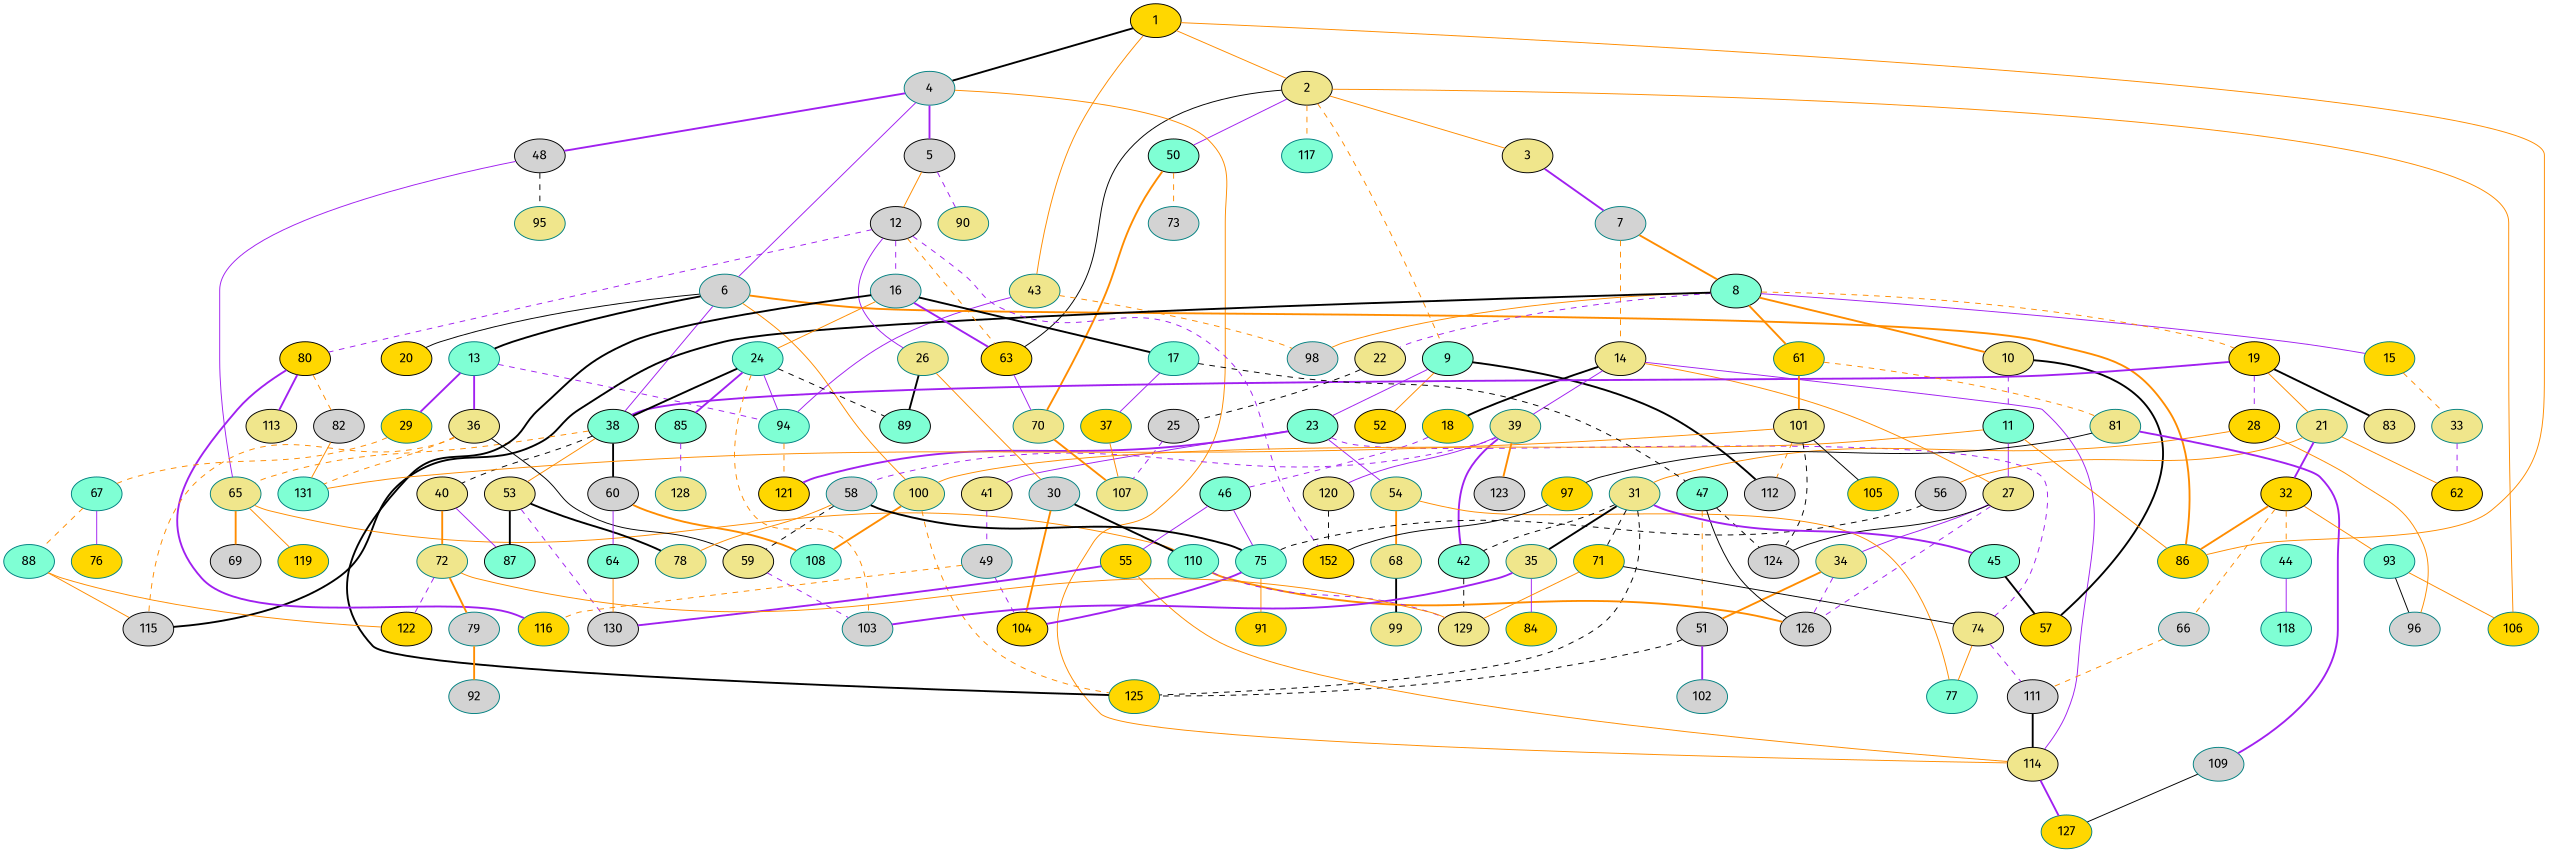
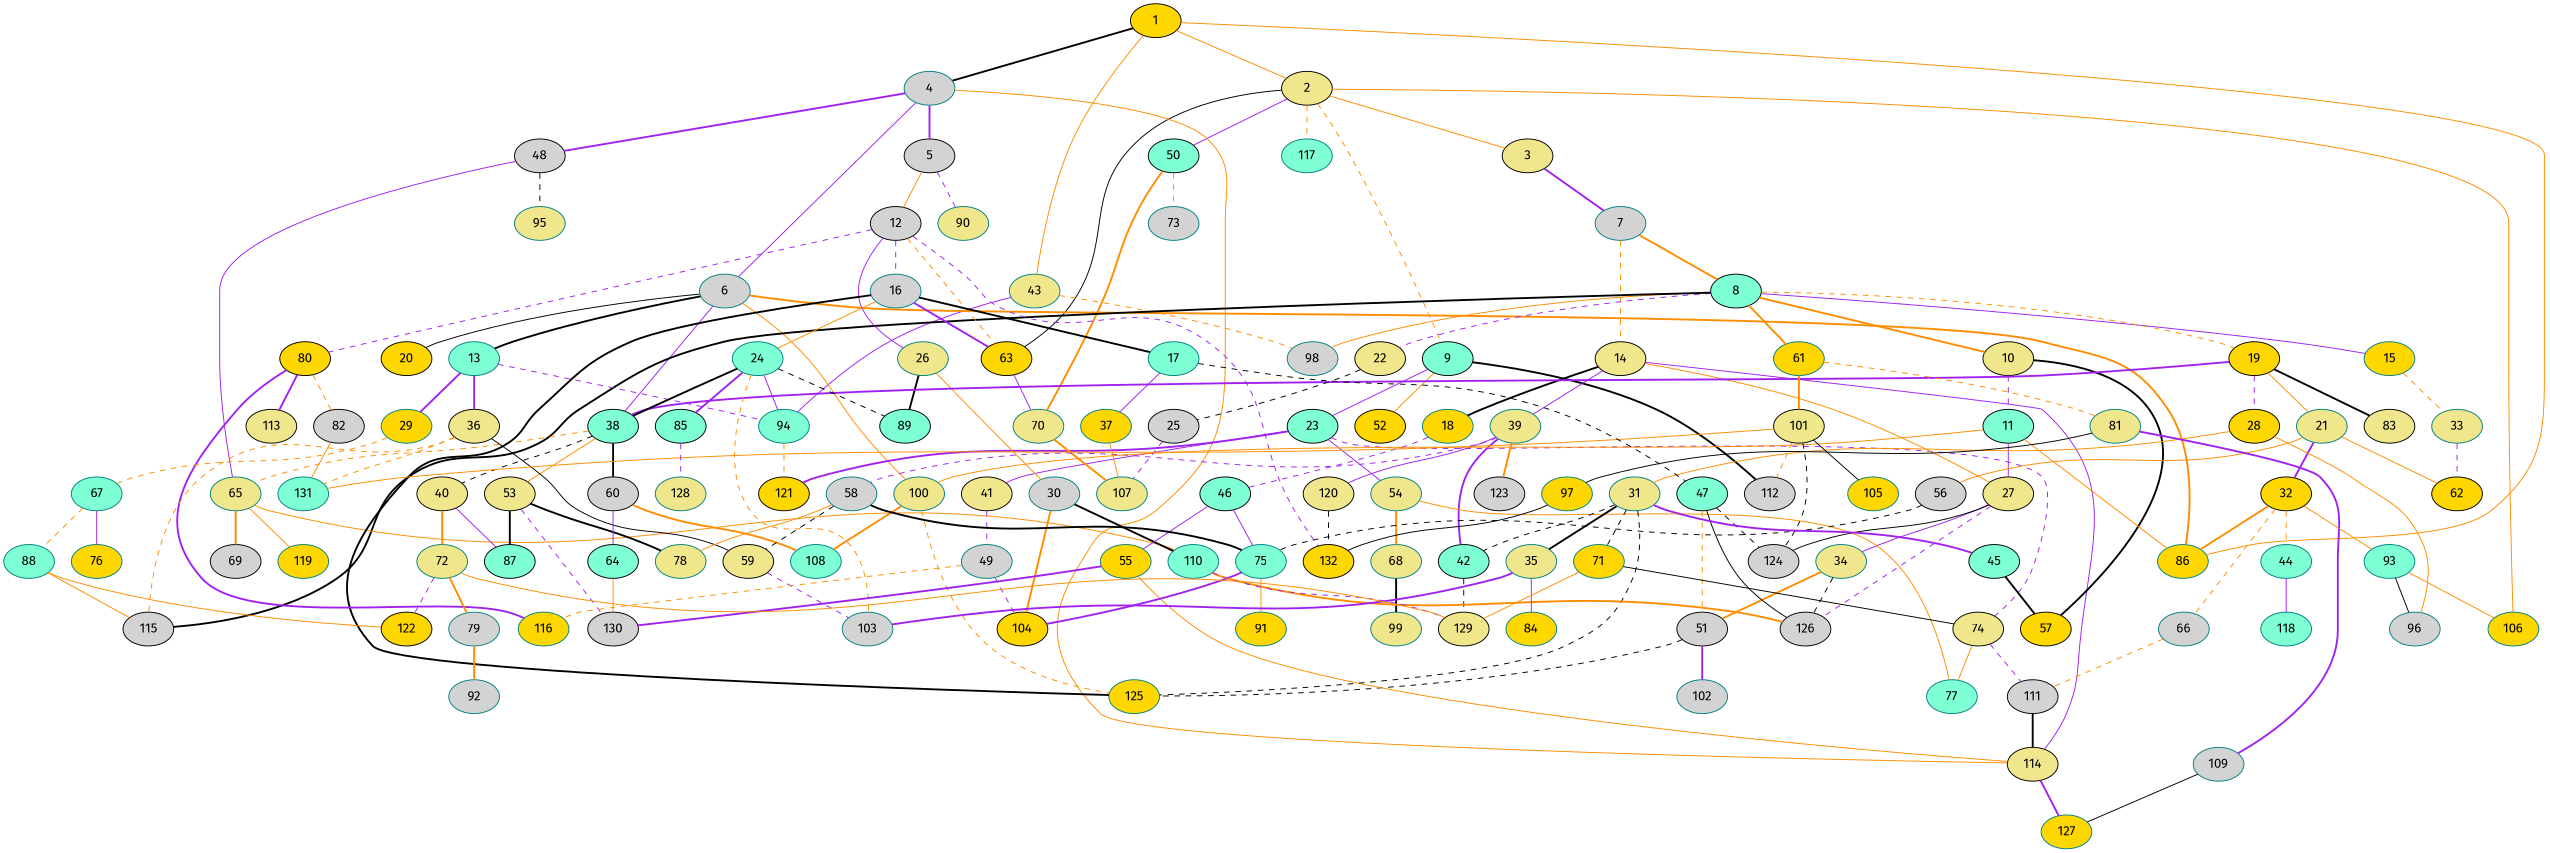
  graph {
    fontname="Fira Sans"
    node [color=teal fillcolor=khaki fontname="Fira Sans" style=filled]
    edge [color=darkorange fontname="Fira Sans" style=solid]
    1 [color=black fillcolor=gold]
    2 [color=black]
    4 [fillcolor=lightgrey]
    43
    86 [fillcolor=gold]
    3 [color=black]
    9 [color=black fillcolor=aquamarine]
    50 [color=black fillcolor=aquamarine]
    63 [color=black fillcolor=gold]
    106 [fillcolor=gold]
    117 [fillcolor=aquamarine]
    5 [color=black fillcolor=lightgrey]
    6 [fillcolor=lightgrey]
    48 [color=black fillcolor=lightgrey]
    114 [color=black]
    98 [fillcolor=lightgrey]
    94 [fillcolor=aquamarine]
    7 [fillcolor=lightgrey]
    23 [color=black fillcolor=aquamarine]
    52 [color=black fillcolor=gold]
    112 [color=black fillcolor=lightgrey]
    70
    73 [fillcolor=lightgrey]
    8 [color=black fillcolor=aquamarine]
    14 [color=black]
    12 [color=black fillcolor=lightgrey]
    90
    13 [fillcolor=aquamarine]
    20 [color=black fillcolor=gold]
    38 [color=black fillcolor=aquamarine]
    100
    65
    95
    127 [fillcolor=gold]
    16 [fillcolor=lightgrey]
    26
    80 [color=black fillcolor=gold]
-   132 [color=black fillcolor=gold label=152]
+   132 [color=black fillcolor=gold]
    29 [fillcolor=gold]
    36 [color=black]
    40 [color=black]
    53 [color=black]
    60 [color=black fillcolor=lightgrey]
    125 [fillcolor=gold]
    108 [fillcolor=aquamarine]
    10 [color=black]
    15 [fillcolor=gold]
    19 [color=black fillcolor=gold]
    22 [color=black]
    61 [fillcolor=gold]
    115 [color=black fillcolor=lightgrey]
    27 [color=black]
    18 [fillcolor=gold]
    39
    11 [color=black fillcolor=aquamarine]
    57 [color=black fillcolor=gold]
    33
    21
    28 [color=black fillcolor=gold]
    83 [color=black]
    25 [color=black fillcolor=lightgrey]
    81
    101 [color=black]
    41 [color=black]
    54
    74 [color=black]
    121 [color=black fillcolor=gold]
    34
    124 [color=black fillcolor=lightgrey]
    126 [color=black fillcolor=lightgrey]
    17 [fillcolor=aquamarine]
    24 [fillcolor=aquamarine]
    89 [color=black fillcolor=aquamarine]
    30 [fillcolor=lightgrey]
    116 [fillcolor=gold]
    82 [color=black fillcolor=lightgrey]
    113 [color=black]
    67 [fillcolor=aquamarine]
    59 [color=black]
    131 [fillcolor=aquamarine]
    46 [color=black fillcolor=aquamarine]
    42 [color=black fillcolor=aquamarine]
    58 [fillcolor=lightgrey]
    120 [color=black]
    123 [color=black fillcolor=lightgrey]
    62 [color=black fillcolor=gold]
    37 [fillcolor=gold]
    47 [color=black fillcolor=aquamarine]
    85 [color=black fillcolor=aquamarine]
    103 [fillcolor=lightgrey]
    107
    51 [color=black fillcolor=lightgrey]
    55 [fillcolor=gold]
    75 [fillcolor=aquamarine]
    32 [color=black fillcolor=gold]
    56 [color=black fillcolor=lightgrey]
    31
    96 [fillcolor=lightgrey]
    44 [fillcolor=aquamarine]
    66 [fillcolor=lightgrey]
    93 [fillcolor=aquamarine]
    49 [fillcolor=lightgrey]
    68
    77 [fillcolor=aquamarine]
    111 [color=black fillcolor=lightgrey]
    128
    104 [color=black fillcolor=gold]
    110 [fillcolor=aquamarine]
    35
    45 [color=black fillcolor=aquamarine]
    71 [fillcolor=gold]
    76 [fillcolor=gold]
    88 [fillcolor=aquamarine]
    129 [color=black]
    84 [fillcolor=gold]
    118 [fillcolor=aquamarine]
    102 [fillcolor=lightgrey]
    72
    87 [color=black fillcolor=aquamarine]
    78
    130 [color=black fillcolor=lightgrey]
    64 [color=black fillcolor=aquamarine]
    69 [color=black fillcolor=lightgrey]
    119 [fillcolor=gold]
    79 [fillcolor=lightgrey]
    122 [color=black fillcolor=gold]
    91 [fillcolor=gold]
    99
    97 [fillcolor=gold]
    109 [fillcolor=lightgrey]
    105 [fillcolor=gold]
    92 [fillcolor=lightgrey]
    1 -- 2
    1 -- 4 [color=black style=bold]
    1 -- 43
    1 -- 86
    2 -- 3
    2 -- 9 [style=dashed]
    2 -- 50 [color=purple]
    2 -- 63 [color=black]
    2 -- 106
    2 -- 117 [style=dashed]
    4 -- 5 [color=purple style=bold]
    4 -- 6 [color=purple]
    4 -- 48 [color=purple style=bold]
    4 -- 114
    43 -- 98 [style=dashed]
    43 -- 94 [color=purple]
    3 -- 7 [color=purple style=bold]
    9 -- 23 [color=purple]
    9 -- 52
    9 -- 112 [color=black style=bold]
    50 -- 70 [style=bold]
    50 -- 73 [style=dashed]
    63 -- 70 [color=purple]
    5 -- 12
    5 -- 90 [color=purple style=dashed]
    6 -- 86 [style=bold]
    6 -- 13 [color=black style=bold]
    6 -- 20 [color=black]
    6 -- 38 [color=purple]
    6 -- 100
    48 -- 65 [color=purple]
    48 -- 95 [color=black style=dashed]
    114 -- 127 [color=purple style=bold]
    94 -- 121 [style=dashed]
    7 -- 8 [style=bold]
    7 -- 14 [style=dashed]
    23 -- 41 [color=purple]
    23 -- 54 [color=purple]
    23 -- 74 [color=purple style=dashed]
    23 -- 121 [color=purple style=bold]
    70 -- 107 [style=bold]
    8 -- 98
    8 -- 10 [style=bold]
    8 -- 15 [color=purple]
    8 -- 19 [style=dashed]
    8 -- 22 [color=purple style=dashed]
    8 -- 61 [style=bold]
    8 -- 115 [color=black style=bold]
    14 -- 114 [color=purple]
    14 -- 27
    14 -- 18 [color=black style=bold]
    14 -- 39 [color=purple]
    12 -- 63 [style=dashed]
    12 -- 16 [color=purple style=dashed]
    12 -- 26 [color=purple]
    12 -- 80 [color=purple style=dashed]
    12 -- 132 [color=purple style=dashed]
    13 -- 94 [color=purple style=dashed]
    13 -- 29 [color=purple style=bold]
    13 -- 36 [color=purple style=bold]
    38 -- 65 [style=dashed]
    38 -- 40 [color=black style=dashed]
    38 -- 53
    38 -- 60 [color=black style=bold]
    100 -- 125 [style=dashed]
    100 -- 108 [style=bold]
    65 -- 110
    65 -- 69 [style=bold]
    65 -- 119
    16 -- 63 [color=purple style=bold]
    16 -- 125 [color=black style=bold]
    16 -- 17 [color=black style=bold]
    16 -- 24
    26 -- 89 [color=black style=bold]
    26 -- 30
    80 -- 116 [color=purple style=bold]
    80 -- 82 [style=dashed]
    80 -- 113 [color=purple style=bold]
    29 -- 67 [style=dashed]
    36 -- 115 [style=dashed]
    36 -- 59 [color=black]
    36 -- 131 [style=dashed]
    40 -- 72 [style=bold]
    40 -- 87 [color=purple]
    53 -- 87 [color=black style=bold]
    53 -- 78 [color=black style=bold]
    53 -- 130 [color=purple style=dashed]
    60 -- 108 [style=bold]
    60 -- 64 [color=purple]
    10 -- 11 [color=purple style=dashed]
    10 -- 57 [color=black style=bold]
    15 -- 33 [style=dashed]
    19 -- 38 [color=purple style=bold]
    19 -- 21
    19 -- 28 [color=purple style=dashed]
    19 -- 83 [color=black style=bold]
    22 -- 25 [color=black style=dashed]
    61 -- 81 [style=dashed]
    61 -- 101 [style=bold]
    27 -- 34 [color=purple]
    27 -- 124 [color=black]
    27 -- 126 [color=purple style=dashed]
    18 -- 46 [color=purple style=dashed]
    39 -- 42 [color=purple style=bold]
    39 -- 58 [color=purple style=dashed]
    39 -- 120 [color=purple]
    39 -- 123 [style=bold]
    11 -- 86
    11 -- 100
    11 -- 27 [color=purple]
    33 -- 62 [color=purple style=dashed]
    21 -- 62
    21 -- 32 [color=purple style=bold]
    21 -- 56
    28 -- 31
    28 -- 96
    25 -- 107 [color=purple style=dashed]
    81 -- 97 [color=black]
    81 -- 109 [color=purple style=bold]
    101 -- 112 [style=dashed]
    101 -- 124 [color=black style=dashed]
    101 -- 131
    101 -- 105 [color=black]
    41 -- 49 [color=purple style=dashed]
    54 -- 68 [style=bold]
    54 -- 77
    74 -- 77
    74 -- 111 [color=purple style=dashed]
-   34 -- 126 [color=purple style=dashed]
+   34 -- 126 [color=black style=dashed]
    34 -- 51 [style=bold]
    17 -- 37 [color=purple]
    17 -- 47 [color=black style=dashed]
    24 -- 94 [color=purple]
    24 -- 38 [color=black style=bold]
    24 -- 89 [color=black style=dashed]
    24 -- 85 [color=purple style=bold]
    24 -- 103 [style=dashed]
    30 -- 104 [style=bold]
    30 -- 110 [color=black style=bold]
    82 -- 131
    67 -- 76 [color=purple]
    67 -- 88 [style=dashed]
    59 -- 103 [color=purple style=dashed]
    46 -- 55 [color=purple]
    46 -- 75 [color=purple]
    42 -- 129 [color=black style=dashed]
    58 -- 59 [color=black style=dashed]
    58 -- 75 [color=black style=bold]
    58 -- 78
    120 -- 132 [color=black style=dashed]
    37 -- 107
    47 -- 124 [color=black style=dashed]
    47 -- 126 [color=black]
    47 -- 51 [style=dashed]
    85 -- 128 [color=purple style=dashed]
    51 -- 125 [color=black style=dashed]
    51 -- 102 [color=purple style=bold]
    55 -- 114
    55 -- 130 [color=purple style=bold]
    75 -- 104 [color=purple style=bold]
    75 -- 91
    32 -- 86 [style=bold]
    32 -- 44 [style=dashed]
    32 -- 66 [style=dashed]
    32 -- 93
    56 -- 75 [color=black style=dashed]
    31 -- 125 [color=black style=dashed]
    31 -- 42 [color=black style=dashed]
    31 -- 35 [color=black style=bold]
    31 -- 45 [color=purple style=bold]
    31 -- 71 [color=black style=dashed]
    44 -- 118 [color=purple]
    66 -- 111 [style=dashed]
    93 -- 106
    93 -- 96 [color=black]
    49 -- 116 [style=dashed]
    49 -- 104 [color=purple style=dashed]
    68 -- 99 [color=black style=bold]
    111 -- 114 [color=black style=bold]
    110 -- 126 [style=bold]
    110 -- 129 [color=purple style=dashed]
    35 -- 103 [color=purple style=bold]
    35 -- 84 [color=purple]
    45 -- 57 [color=black style=bold]
    71 -- 74 [color=black]
    71 -- 129
    88 -- 115
    88 -- 122
    72 -- 129
    72 -- 79 [style=bold]
    72 -- 122 [color=purple style=dashed]
    64 -- 130
    79 -- 92 [style=bold]
    97 -- 132 [color=black]
    109 -- 127 [color=black]
  }
